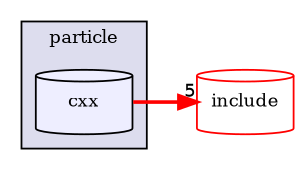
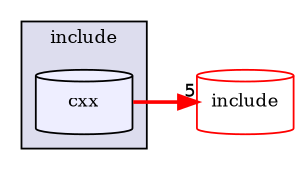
  digraph {
    compound=true
    rankdir=LR
    fontname="DejaVu Serif"
    node [fontname="DejaVu Serif" fontsize=10 shape=cylinder style=filled]
    n1 [fillcolor="#eeeeff" label=cxx pencolor=black]
    n2 [color=red fillcolor=white label=include]
    subgraph cluster_1 {
      bgcolor="#ddddee"
      fontsize=10
-     label=particle
+     label=include
      pencolor=black
      n1
    }
    n1 -> n2 [headlabel=5 labeldistance=1.5 labelfontname=Helvetica labelfontsize=10 color=red style=bold fontname="DejaVu Serif"]
  }
